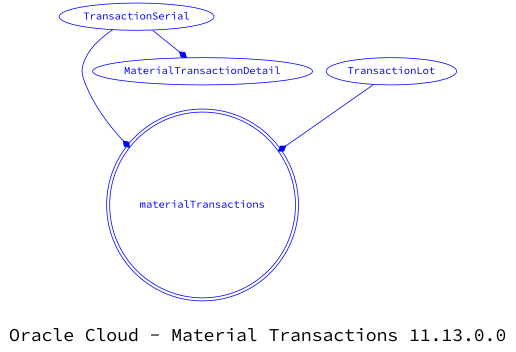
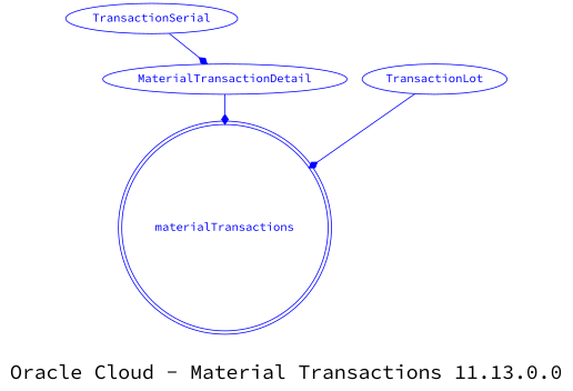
  digraph {
    fontname="Source Code Pro"
    fontsize=24
    label="Oracle Cloud - Material Transactions 11.13.0.0"
    splines=true
    node [color=blue fontcolor=blue fontname="Source Code Pro" shape=ellipse]
    edge [arrowhead=diamond arrowtail=none color=blue fontcolor=blue fontname="Source Code Pro"]
    materialTransactions [shape=doublecircle]
    MaterialTransactionDetail
    TransactionSerial
    TransactionLot
-   TransactionSerial -> materialTransactions
+   MaterialTransactionDetail -> materialTransactions
    TransactionSerial -> MaterialTransactionDetail
    TransactionLot -> materialTransactions
  }
